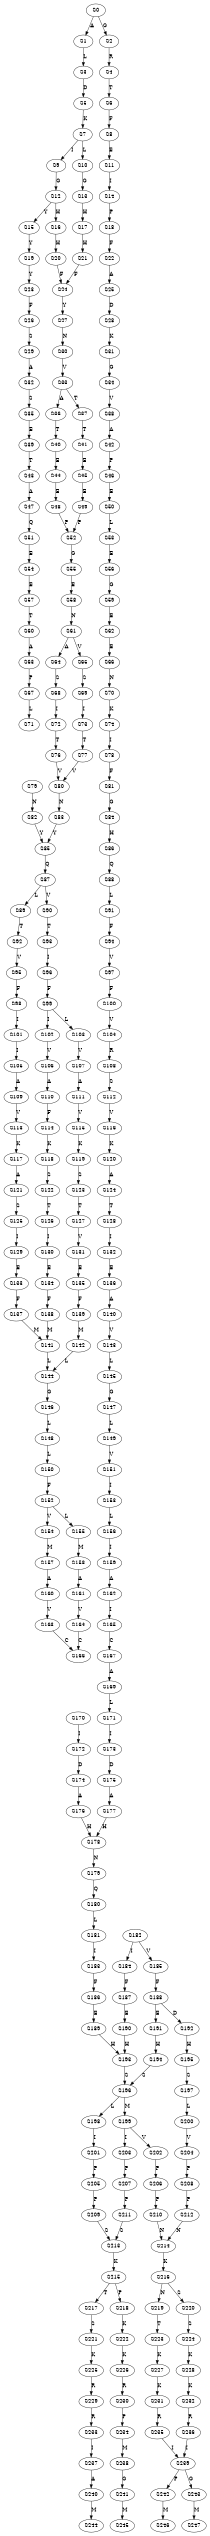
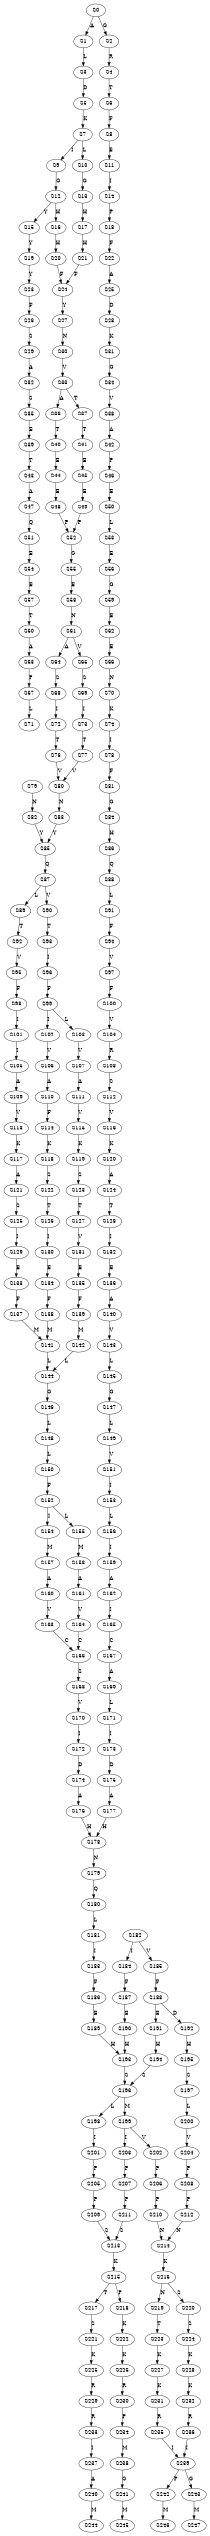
  strict digraph {
    S0
    S1
    S2
    S3
    S4
    S5
    S6
    S7
    S8
    S9
    S10
    S11
    S12
    S13
    S14
    S15
    S16
    S17
    S18
    S19
    S20
    S21
    S22
    S23
    S24
    S25
    S26
    S27
    S28
    S29
    S30
    S31
    S32
    S33
    S34
    S35
    S36
    S37
    S38
    S39
    S40
    S41
    S42
    S43
    S44
    S45
    S46
    S47
    S48
    S49
    S50
    S51
    S52
    S53
    S54
    S55
    S56
    S57
    S58
    S59
    S60
    S61
    S62
    S63
    S64
    S65
    S66
    S67
    S68
    S69
    S70
    S71
    S72
    S73
    S74
    S76
    S77
    S78
    S80
    S81
    S79
    S82
    S83
    S84
    S85
    S86
    S87
    S88
    S89
    S90
    S91
    S92
    S93
    S94
    S95
    S96
    S97
    S98
    S99
    S100
    S101
    S102
    S103
    S104
    S105
    S106
    S107
    S108
    S109
    S110
    S111
    S112
    S113
    S114
    S115
    S116
    S117
    S118
    S119
    S120
    S121
    S122
    S123
    S124
    S125
    S126
    S127
    S128
    S129
    S130
    S131
    S132
    S133
    S134
    S135
    S136
    S137
    S138
    S139
    S140
    S141
    S142
    S143
    S144
    S145
    S146
    S147
    S148
    S149
    S150
    S151
    S152
    S153
    S154
    S155
    S156
    S157
    S158
    S159
    S160
    S161
    S162
    S163
    S164
    S165
    S166
    S167
+   S168
    S169
    S170
    S171
    S172
    S173
    S174
    S175
    S176
    S177
    S178
    S179
    S180
    S181
    S183
    S182
    S184
    S185
    S186
    S187
    S188
    S189
    S190
    S191
    S192
    S193
    S194
    S195
    S196
    S197
    S198
    S199
    S200
    S201
    S202
    S203
    S204
    S205
    S206
    S207
    S208
    S209
    S210
    S211
    S212
    S213
    S214
    S215
    S216
    S217
    S218
    S219
    S220
    S221
    S222
    S223
    S224
    S225
    S226
    S227
    S228
    S229
    S230
    S231
    S232
    S233
    S234
    S235
    S236
    S237
    S238
    S239
    S240
    S241
    S242
    S243
    S244
    S245
    S246
    S247
    S0 -> S1 [label=A]
    S0 -> S2 [label=G]
    S1 -> S3 [label=L]
    S2 -> S4 [label=R]
    S3 -> S5 [label=D]
    S4 -> S6 [label=T]
    S5 -> S7 [label=K]
    S6 -> S8 [label=F]
    S7 -> S9 [label=I]
    S7 -> S10 [label=L]
    S8 -> S11 [label=E]
    S9 -> S12 [label=G]
    S10 -> S13 [label=G]
    S11 -> S14 [label=I]
    S12 -> S15 [label=Y]
    S12 -> S16 [label=H]
    S13 -> S17 [label=H]
    S14 -> S18 [label=P]
    S15 -> S19 [label=Y]
    S16 -> S20 [label=H]
    S17 -> S21 [label=H]
    S18 -> S22 [label=F]
    S19 -> S23 [label=Y]
    S20 -> S24 [label=F]
    S21 -> S24 [label=F]
    S22 -> S25 [label=A]
    S23 -> S26 [label=F]
    S24 -> S27 [label=Y]
    S25 -> S28 [label=D]
    S26 -> S29 [label=S]
    S27 -> S30 [label=N]
    S28 -> S31 [label=K]
    S29 -> S32 [label=A]
    S30 -> S33 [label=V]
    S31 -> S34 [label=G]
    S32 -> S35 [label=S]
    S33 -> S36 [label=A]
    S33 -> S37 [label=T]
    S34 -> S38 [label=V]
    S35 -> S39 [label=E]
    S36 -> S40 [label=T]
    S37 -> S41 [label=T]
    S38 -> S42 [label=A]
    S39 -> S43 [label=T]
    S40 -> S44 [label=E]
    S41 -> S45 [label=E]
    S42 -> S46 [label=P]
    S43 -> S47 [label=A]
    S44 -> S48 [label=E]
    S45 -> S49 [label=E]
    S46 -> S50 [label=E]
    S47 -> S51 [label=Q]
    S48 -> S52 [label=P]
    S49 -> S52 [label=P]
    S50 -> S53 [label=L]
    S51 -> S54 [label=E]
    S52 -> S55 [label=G]
    S53 -> S56 [label=E]
    S54 -> S57 [label=E]
    S55 -> S58 [label=E]
    S56 -> S59 [label=G]
    S57 -> S60 [label=T]
    S58 -> S61 [label=N]
    S59 -> S62 [label=E]
    S60 -> S63 [label=A]
    S61 -> S64 [label=A]
    S61 -> S65 [label=V]
    S62 -> S66 [label=E]
    S63 -> S67 [label=P]
    S64 -> S68 [label=S]
    S65 -> S69 [label=S]
    S66 -> S70 [label=N]
    S67 -> S71 [label=L]
    S68 -> S72 [label=I]
    S69 -> S73 [label=I]
    S70 -> S74 [label=K]
    S72 -> S76 [label=T]
    S73 -> S77 [label=T]
    S74 -> S78 [label=I]
    S76 -> S80 [label=V]
    S77 -> S80 [label=V]
    S78 -> S81 [label=F]
    S80 -> S83 [label=N]
    S81 -> S84 [label=G]
    S79 -> S82 [label=N]
    S82 -> S85 [label=Y]
    S83 -> S85 [label=Y]
    S84 -> S86 [label=H]
    S85 -> S87 [label=Q]
    S86 -> S88 [label=Q]
    S87 -> S89 [label=L]
    S87 -> S90 [label=V]
    S88 -> S91 [label=L]
    S89 -> S92 [label=T]
    S90 -> S93 [label=T]
    S91 -> S94 [label=F]
    S92 -> S95 [label=V]
    S93 -> S96 [label=I]
    S94 -> S97 [label=V]
    S95 -> S98 [label=F]
    S96 -> S99 [label=F]
    S97 -> S100 [label=F]
    S98 -> S101 [label=I]
    S99 -> S102 [label=I]
    S99 -> S103 [label=L]
    S100 -> S104 [label=V]
    S101 -> S105 [label=I]
    S102 -> S106 [label=V]
    S103 -> S107 [label=V]
    S104 -> S108 [label=R]
    S105 -> S109 [label=A]
    S106 -> S110 [label=A]
    S107 -> S111 [label=A]
    S108 -> S112 [label=S]
    S109 -> S113 [label=V]
    S110 -> S114 [label=F]
    S111 -> S115 [label=V]
    S112 -> S116 [label=V]
    S113 -> S117 [label=K]
    S114 -> S118 [label=K]
    S115 -> S119 [label=K]
    S116 -> S120 [label=K]
    S117 -> S121 [label=A]
    S118 -> S122 [label=S]
    S119 -> S123 [label=S]
    S120 -> S124 [label=A]
    S121 -> S125 [label=S]
    S122 -> S126 [label=T]
    S123 -> S127 [label=T]
    S124 -> S128 [label=T]
    S125 -> S129 [label=I]
    S126 -> S130 [label=I]
    S127 -> S131 [label=V]
    S128 -> S132 [label=I]
    S129 -> S133 [label=E]
    S130 -> S134 [label=E]
    S131 -> S135 [label=E]
    S132 -> S136 [label=E]
    S133 -> S137 [label=F]
    S134 -> S138 [label=F]
    S135 -> S139 [label=F]
    S136 -> S140 [label=A]
    S137 -> S141 [label=M]
    S138 -> S141 [label=M]
    S139 -> S142 [label=M]
    S140 -> S143 [label=V]
    S141 -> S144 [label=L]
    S142 -> S144 [label=L]
    S143 -> S145 [label=L]
    S144 -> S146 [label=G]
    S145 -> S147 [label=G]
    S146 -> S148 [label=L]
    S147 -> S149 [label=L]
    S148 -> S150 [label=L]
    S149 -> S151 [label=V]
    S150 -> S152 [label=F]
    S151 -> S153 [label=I]
-   S152 -> S154 [label=V]
+   S152 -> S154 [label=I]
    S152 -> S155 [label=L]
    S153 -> S156 [label=L]
    S154 -> S157 [label=M]
    S155 -> S158 [label=M]
    S156 -> S159 [label=I]
    S157 -> S160 [label=A]
    S158 -> S161 [label=A]
    S159 -> S162 [label=A]
    S160 -> S163 [label=V]
    S161 -> S164 [label=V]
    S162 -> S165 [label=I]
    S163 -> S166 [label=C]
    S164 -> S166 [label=C]
    S165 -> S167 [label=C]
+   S166 -> S168 [label=S]
    S167 -> S169 [label=A]
+   S168 -> S170 [label=V]
    S169 -> S171 [label=L]
    S170 -> S172 [label=I]
    S171 -> S173 [label=I]
    S172 -> S174 [label=D]
    S173 -> S175 [label=D]
    S174 -> S176 [label=A]
    S175 -> S177 [label=A]
    S176 -> S178 [label=H]
    S177 -> S178 [label=H]
    S178 -> S179 [label=N]
    S179 -> S180 [label=Q]
    S180 -> S181 [label=L]
    S181 -> S183 [label=I]
    S183 -> S186 [label=F]
    S182 -> S184 [label=I]
    S182 -> S185 [label=V]
    S184 -> S187 [label=F]
    S185 -> S188 [label=F]
    S186 -> S189 [label=E]
    S187 -> S190 [label=E]
    S188 -> S191 [label=E]
    S188 -> S192 [label=D]
    S189 -> S193 [label=H]
    S190 -> S193 [label=H]
    S191 -> S194 [label=H]
    S192 -> S195 [label=H]
    S193 -> S196 [label=S]
    S194 -> S196 [label=S]
    S195 -> S197 [label=S]
    S196 -> S198 [label=L]
    S196 -> S199 [label=M]
    S197 -> S200 [label=L]
    S198 -> S201 [label=I]
    S199 -> S202 [label=V]
    S199 -> S203 [label=I]
    S200 -> S204 [label=V]
    S201 -> S205 [label=P]
    S202 -> S206 [label=P]
    S203 -> S207 [label=P]
    S204 -> S208 [label=P]
    S205 -> S209 [label=P]
    S206 -> S210 [label=P]
    S207 -> S211 [label=P]
    S208 -> S212 [label=P]
    S209 -> S213 [label=S]
    S210 -> S214 [label=N]
    S211 -> S213 [label=S]
    S212 -> S214 [label=N]
    S213 -> S215 [label=K]
    S214 -> S216 [label=K]
    S215 -> S217 [label=T]
    S215 -> S218 [label=P]
    S216 -> S219 [label=N]
    S216 -> S220 [label=S]
    S217 -> S221 [label=S]
    S218 -> S222 [label=K]
    S219 -> S223 [label=T]
    S220 -> S224 [label=S]
    S221 -> S225 [label=K]
    S222 -> S226 [label=K]
    S223 -> S227 [label=K]
    S224 -> S228 [label=K]
    S225 -> S229 [label=R]
    S226 -> S230 [label=R]
    S227 -> S231 [label=K]
    S228 -> S232 [label=K]
    S229 -> S233 [label=R]
    S230 -> S234 [label=P]
    S231 -> S235 [label=R]
    S232 -> S236 [label=R]
    S233 -> S237 [label=I]
    S234 -> S238 [label=M]
    S235 -> S239 [label=I]
    S236 -> S239 [label=I]
    S237 -> S240 [label=A]
    S238 -> S241 [label=G]
    S239 -> S242 [label=P]
    S239 -> S243 [label=G]
    S240 -> S244 [label=M]
    S241 -> S245 [label=M]
    S242 -> S246 [label=M]
    S243 -> S247 [label=M]
  }
